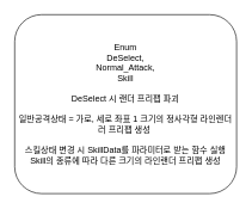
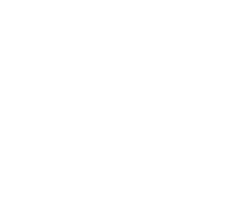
  <mxCell id="0" />
  <mxCell id="1" parent="0" />
- <mxCell id="2" value="Enum&lt;br&gt;DeSelect,&lt;br&gt;Normal_Attack,&lt;br&gt;Skill&lt;br&gt;&lt;br&gt;DeSelect 시 랜더 프리팹 파괴&lt;br&gt;&lt;br&gt;일반공격상태 = 가로, 세로 좌표 1 크기의 정사각형 라인렌더러 프리팹 생성&amp;nbsp;&lt;br&gt;&lt;br&gt;스킬상태 변경 시 SkillData를 파라미터로 받는 함수 실행&lt;br&gt;Skill의 종류에 따라 다른 크기의 라인랜더 프리팹 생성" style="rounded=1;whiteSpace=wrap;html=1;" vertex="1" parent="1"><mxGeometry x="20" y="20" width="310" height="250" as="geometry" /></mxCell>
